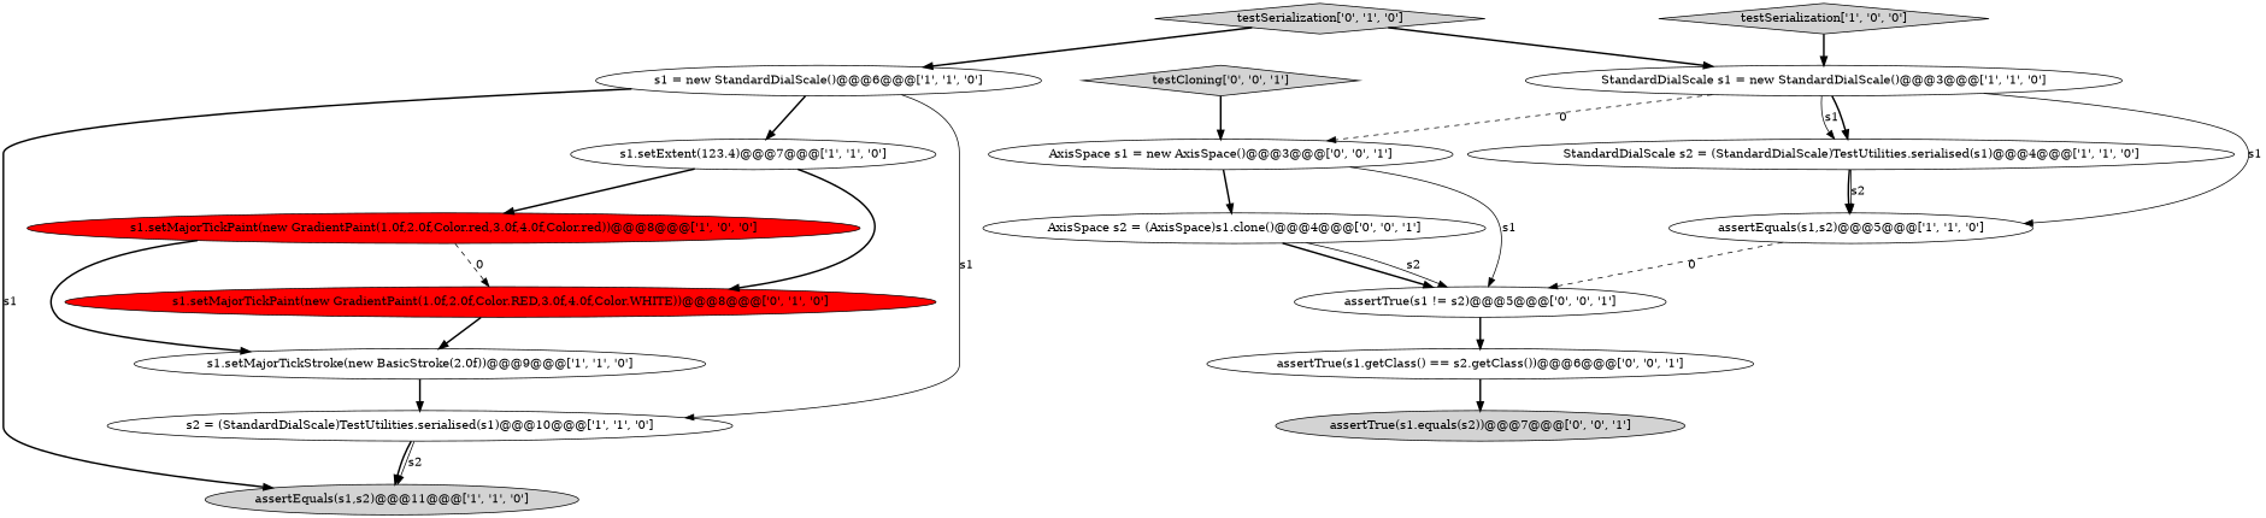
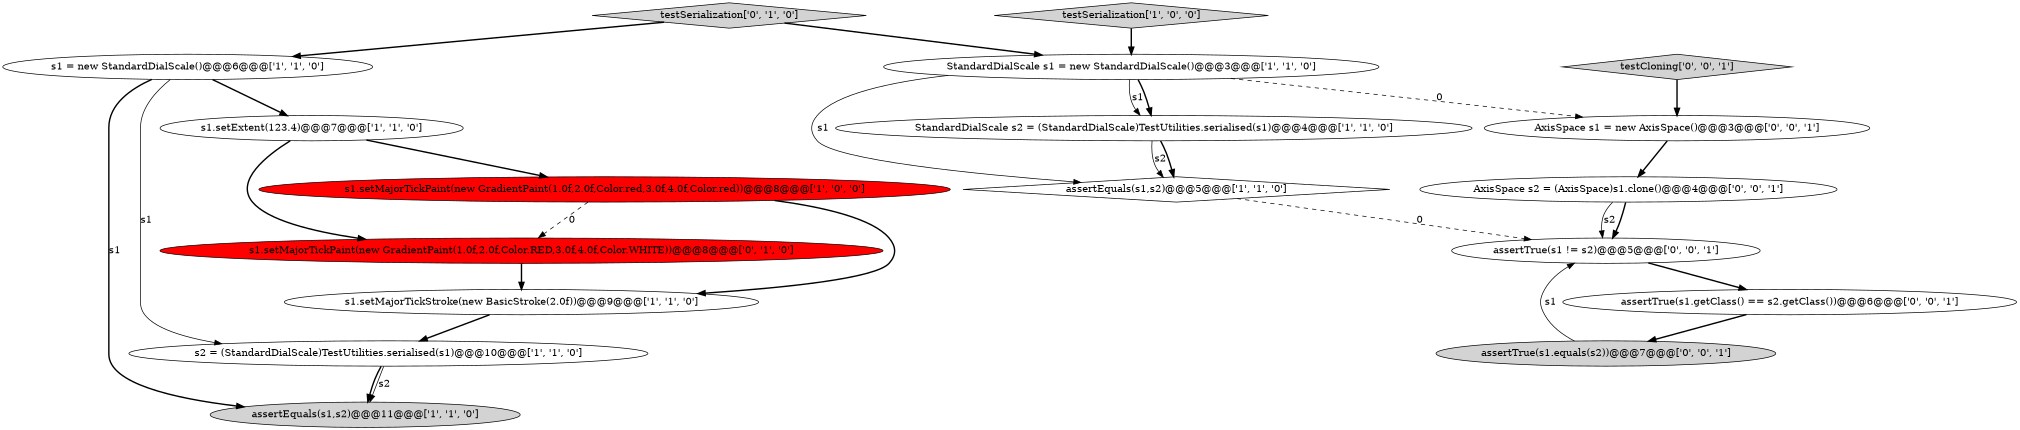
  digraph {
    node [fillcolor=white shape=ellipse style=filled]
    edge [style=bold]
    n1 [label="StandardDialScale s2 = (StandardDialScale)TestUtilities.serialised(s1)@@@4@@@['1', '1', '0']"]
-   n2 [label="assertEquals(s1,s2)@@@5@@@['1', '1', '0']"]
+   n2 [label="assertEquals(s1,s2)@@@5@@@['1', '1', '0']" shape=diamond]
    n3 [label="assertTrue(s1 != s2)@@@5@@@['0', '0', '1']"]
    n4 [label="assertTrue(s1.getClass() == s2.getClass())@@@6@@@['0', '0', '1']"]
    n5 [fillcolor=lightgray label="assertTrue(s1.equals(s2))@@@7@@@['0', '0', '1']"]
    n6 [label="StandardDialScale s1 = new StandardDialScale()@@@3@@@['1', '1', '0']"]
    n7 [label="AxisSpace s1 = new AxisSpace()@@@3@@@['0', '0', '1']"]
    n8 [label="AxisSpace s2 = (AxisSpace)s1.clone()@@@4@@@['0', '0', '1']"]
    n9 [label="s1.setMajorTickStroke(new BasicStroke(2.0f))@@@9@@@['1', '1', '0']"]
    n10 [label="s2 = (StandardDialScale)TestUtilities.serialised(s1)@@@10@@@['1', '1', '0']"]
    n11 [fillcolor=lightgray label="assertEquals(s1,s2)@@@11@@@['1', '1', '0']"]
    n12 [label="s1 = new StandardDialScale()@@@6@@@['1', '1', '0']"]
    n13 [label="s1.setExtent(123.4)@@@7@@@['1', '1', '0']"]
    n14 [fillcolor=red label="s1.setMajorTickPaint(new GradientPaint(1.0f,2.0f,Color.red,3.0f,4.0f,Color.red))@@@8@@@['1', '0', '0']"]
    n15 [fillcolor=red label="s1.setMajorTickPaint(new GradientPaint(1.0f,2.0f,Color.RED,3.0f,4.0f,Color.WHITE))@@@8@@@['0', '1', '0']"]
    n16 [fillcolor=lightgray label="testSerialization['1', '0', '0']" shape=diamond]
    n17 [fillcolor=lightgray label="testCloning['0', '0', '1']" shape=diamond]
    n18 [fillcolor=lightgray label="testSerialization['0', '1', '0']" shape=diamond]
    n1 -> n2 [label=s2 style=solid]
    n1 -> n2
    n2 -> n3 [label=0 style=dashed]
    n3 -> n4
    n4 -> n5
    n6 -> n1 [label=s1 style=solid]
    n6 -> n1
    n6 -> n2 [label=s1 style=solid]
    n6 -> n7 [label=0 style=dashed]
-   n7 -> n3 [label=s1 style=solid]
+   n5 -> n3 [label=s1 style=solid]
    n7 -> n8
    n8 -> n3
    n8 -> n3 [label=s2 style=solid]
    n9 -> n10
    n10 -> n11 [label=s2 style=solid]
    n10 -> n11
    n12 -> n10 [label=s1 style=solid]
    n12 -> n11 [label=s1]
    n12 -> n13
    n13 -> n14
    n13 -> n15
    n14 -> n9
    n14 -> n15 [label=0 style=dashed]
    n15 -> n9
    n16 -> n6
    n17 -> n7
    n18 -> n6
    n18 -> n12
  }
